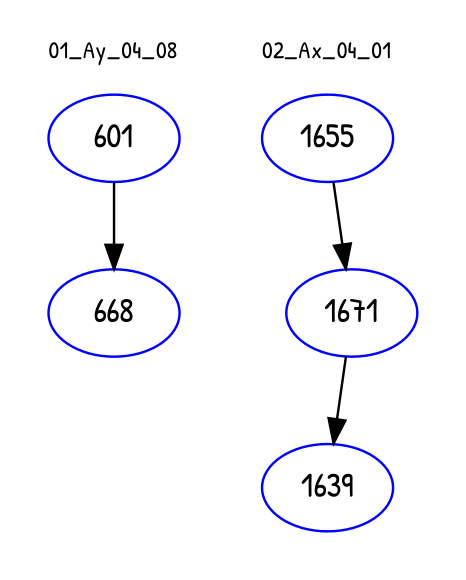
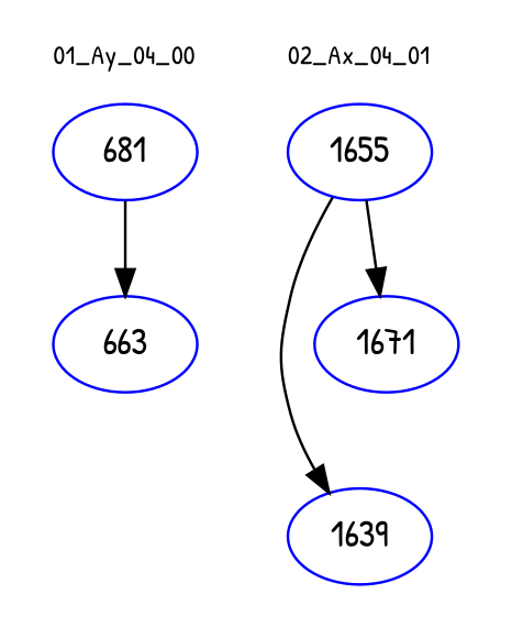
  digraph {
    fontname="Patrick Hand"
    node [color=blue fontname="Patrick Hand"]
    edge [color=black fontname="Patrick Hand"]
-   n1 [label=601]
-   n2 [label=668]
+   n1 [label=681]
+   n2 [label=663]
    n3 [label=1655]
    n4 [label=1639]
    n5 [label=1671]
    subgraph cluster_1 {
      color=white
      fontsize=10
-     label="01_Ay_04_08"
+     label="01_Ay_04_00"
      n1
      n2
    }
    subgraph cluster_2 {
      color=white
      fontsize=10
      label="02_Ax_04_01"
      n3
      n4
      n5
    }
    n1 -> n2
-   n5 -> n4
+   n3 -> n4
    n3 -> n5
  }
